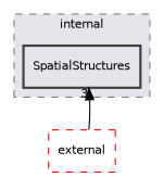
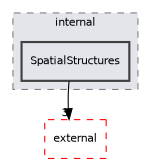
  digraph {
    compound=true
    node [fillcolor="#e3e5eb" fontname=Helvetica fontsize=10 shape=box]
    n1 [color=grey25 label=SpatialStructures style="filled,bold,"]
    n2 [color=red label=external style="dashed,"]
    subgraph cluster_1 {
      bgcolor="#e3e5eb"
      fontname=Helvetica
      fontsize=10
      label=internal
      pencolor=grey50
      style="filled,dashed,"
      n1
    }
-   n2 -> n1 [fontname=Helvetica fontsize=10 headlabel=3 labeldistance=1.5 labelfontname=Helvetica labelfontsize=10]
+   n1 -> n2 [fontname=Helvetica fontsize=10 headlabel=3 labeldistance=1.5 labelfontname=Helvetica labelfontsize=10]
  }
